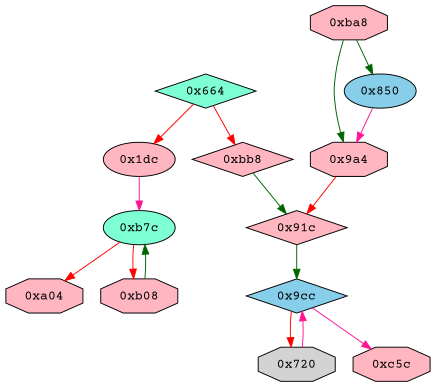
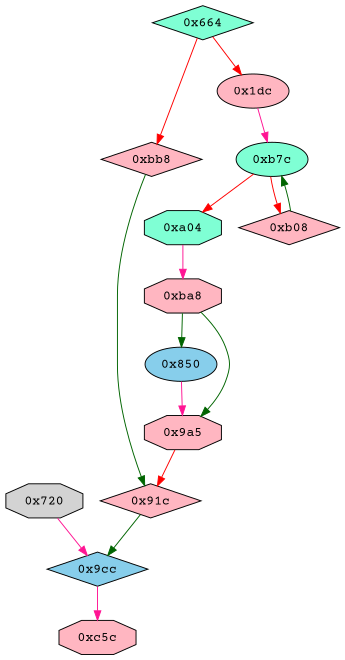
  strict digraph {
    "edge"="{}"
    file="/Users/mark/Documents/deobfus-2019-ccs/ALL-CFG/basic-algorithms/binarysearchrec/1636_recovered.dot"
    fontname="Courier Prime"
    "graph"="{u'file': u'/Users/mark/Documents/deobfus-2019-ccs/ALL-CFG/basic-algorithms/binarysearchrec/1636_recovered.dot'}"
    "node"="{u'opcode': u''}"
    node [fillcolor=lightpink fontname="Courier Prime" shape=octagon style=filled]
    edge [color=red fontname="Courier Prime"]
-   "0xa04" [opcode="[u'ldr', u'ldr', u'ldr', u'ldr', u'add', u'sub', u'sub', u'mul', u'eor', u'ldr', u'and', u'ldr', u'mov', u'ldr', u'mov', u'cmp', u'mov', u'cmp', u'mov', u'mvn', u'mov', u'cmp', u'mov', u'mov', u'teq', u'mov', u'b']"]
+   "0xa04" [fillcolor=aquamarine opcode="[u'ldr', u'ldr', u'ldr', u'ldr', u'add', u'sub', u'sub', u'mul', u'eor', u'ldr', u'and', u'ldr', u'mov', u'ldr', u'mov', u'cmp', u'mov', u'cmp', u'mov', u'mvn', u'mov', u'cmp', u'mov', u'mov', u'teq', u'mov', u'b']"]
    "0xba8" [opcode="[u'ldr']"]
    "0x850" [fillcolor=skyblue opcode="[u'ldr', u'b']" shape=ellipse]
-   "0x9a4" [opcode="[u'ldr', u'mov', u'b']"]
+   "0x9a4" [opcode="[u'ldr', u'mov', u'b']" label="0x9a5"]
    "0x91c" [opcode="[u'ldr', u'mov', u'str', u'ldr', u'ldr', u'ldr', u'sub', u'sub', u'add', u'mul', u'mov', u'eor', u'and', u'ldr', u'mov', u'ldr', u'cmp', u'mov', u'teq', u'mov', u'mov', u'cmp', u'mov', u'mov', u'cmp', u'mov', u'b']" shape=diamond]
    "0x664" [fillcolor=aquamarine opcode="[u'push', u'add', u'sub', u'mov', u'ldr', u'cmp', u'mvn', u'ldr', u'ldr', u'str', u'ldr', u'ldr', u'mov', u'ldr', u'add', u'sub', u'sub', u'str', u'ldr', u'add', u'sub', u'sub', u'str', u'ldr', u'ldr', u'str', u'ldr', u'str', u'ldr', u'str', u'ldr', u'ldr', u'ldr', u'str', u'ldr', u'ldr', u'ldr', u'str', u'ldr', u'add', u'str', u'ldr', u'add', u'str', u'str', u'str', u'b']" shape=diamond]
    "0xbb8" [opcode="[u'mov']" shape=diamond]
    n8 [label="0x1dc" opcode="[u'add', u'str', u'ldr', u'mov', u'b']" shape=ellipse]
    "0xb7c" [fillcolor=aquamarine opcode="[u'ldr', u'str', u'ldr', u'str', u'ldr', u'ldr', u'ldr', u'ldr', u'cmp', u'mov', u'b']" shape=ellipse]
    "0x9cc" [fillcolor=skyblue opcode="[u'ldr', u'ldr', u'ldr', u'sub', u'mul', u'eor', u'and', u'ldr', u'ldr', u'mov', u'mov', u'cmp', u'mov', u'b']" shape=diamond]
-   "0xb08" [opcode="[u'ldr', u'ldr', u'ldr', u'ldr', u'mov', u'rsb', u'cmp', u'mvn', u'mov', u'mul', u'mov', u'mvn', u'mvn', u'orr', u'cmn', u'mov', u'teq', u'mov', u'mov', u'cmn', u'mov', u'mov', u'cmp', u'mov', u'b']"]
+   "0xb08" [opcode="[u'ldr', u'ldr', u'ldr', u'ldr', u'mov', u'rsb', u'cmp', u'mvn', u'mov', u'mul', u'mov', u'mvn', u'mvn', u'orr', u'cmn', u'mov', u'teq', u'mov', u'mov', u'cmn', u'mov', u'mov', u'cmp', u'mov', u'b']" shape=diamond]
    "0x720" [fillcolor=lightgrey opcode="[u'ldr', u'cmp', u'mov', u'mov']"]
    "0xc5c" [opcode="[u'ldr', u'ldr', u'ldr', u'ldr', u'ldr', u'sub', u'sub', u'pop']"]
+   "0xa04" -> "0xba8" [color=deeppink]
    "0xba8" -> "0x850" [color=darkgreen]
    "0xba8" -> "0x9a4" [color=darkgreen]
    "0x850" -> "0x9a4" [color=deeppink]
    "0x9a4" -> "0x91c"
    "0x91c" -> "0x9cc" [color=darkgreen]
    "0x664" -> "0xbb8"
    "0x664" -> n8
    "0xbb8" -> "0x91c" [color=darkgreen]
    n8 -> "0xb7c" [color=deeppink]
    "0xb7c" -> "0xa04"
    "0xb7c" -> "0xb08"
-   "0x9cc" -> "0x720"
    "0x9cc" -> "0xc5c" [color=deeppink]
    "0xb08" -> "0xb7c" [color=darkgreen]
    "0x720" -> "0x9cc" [color=deeppink]
  }
